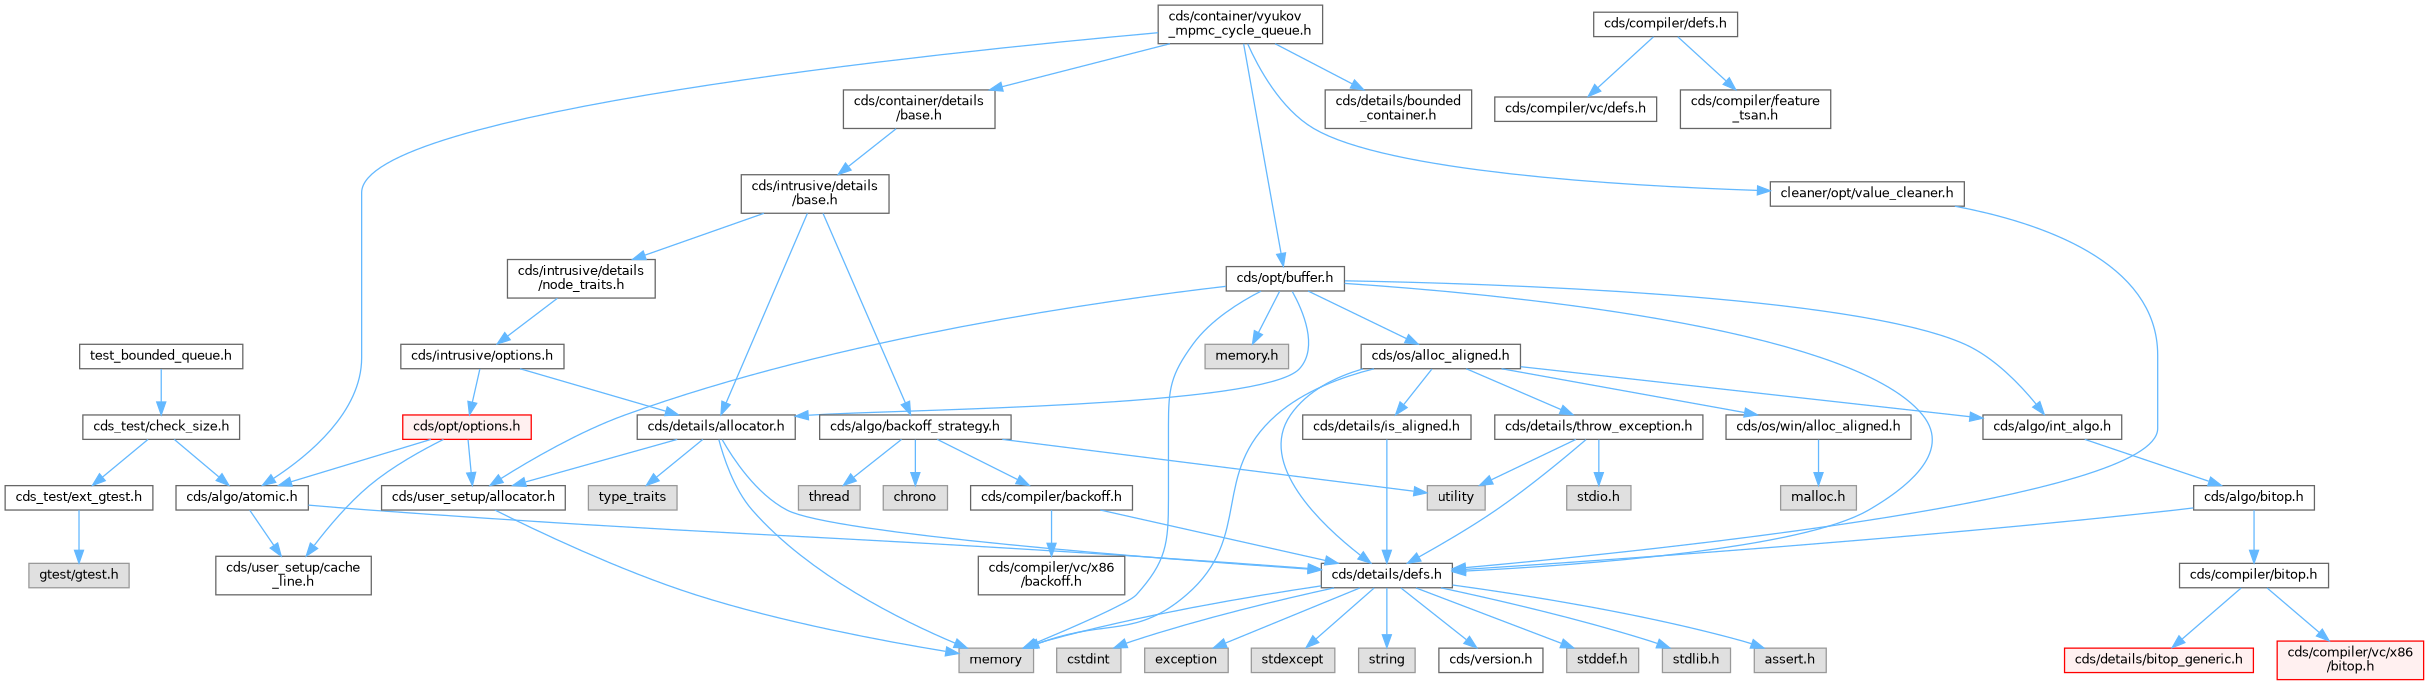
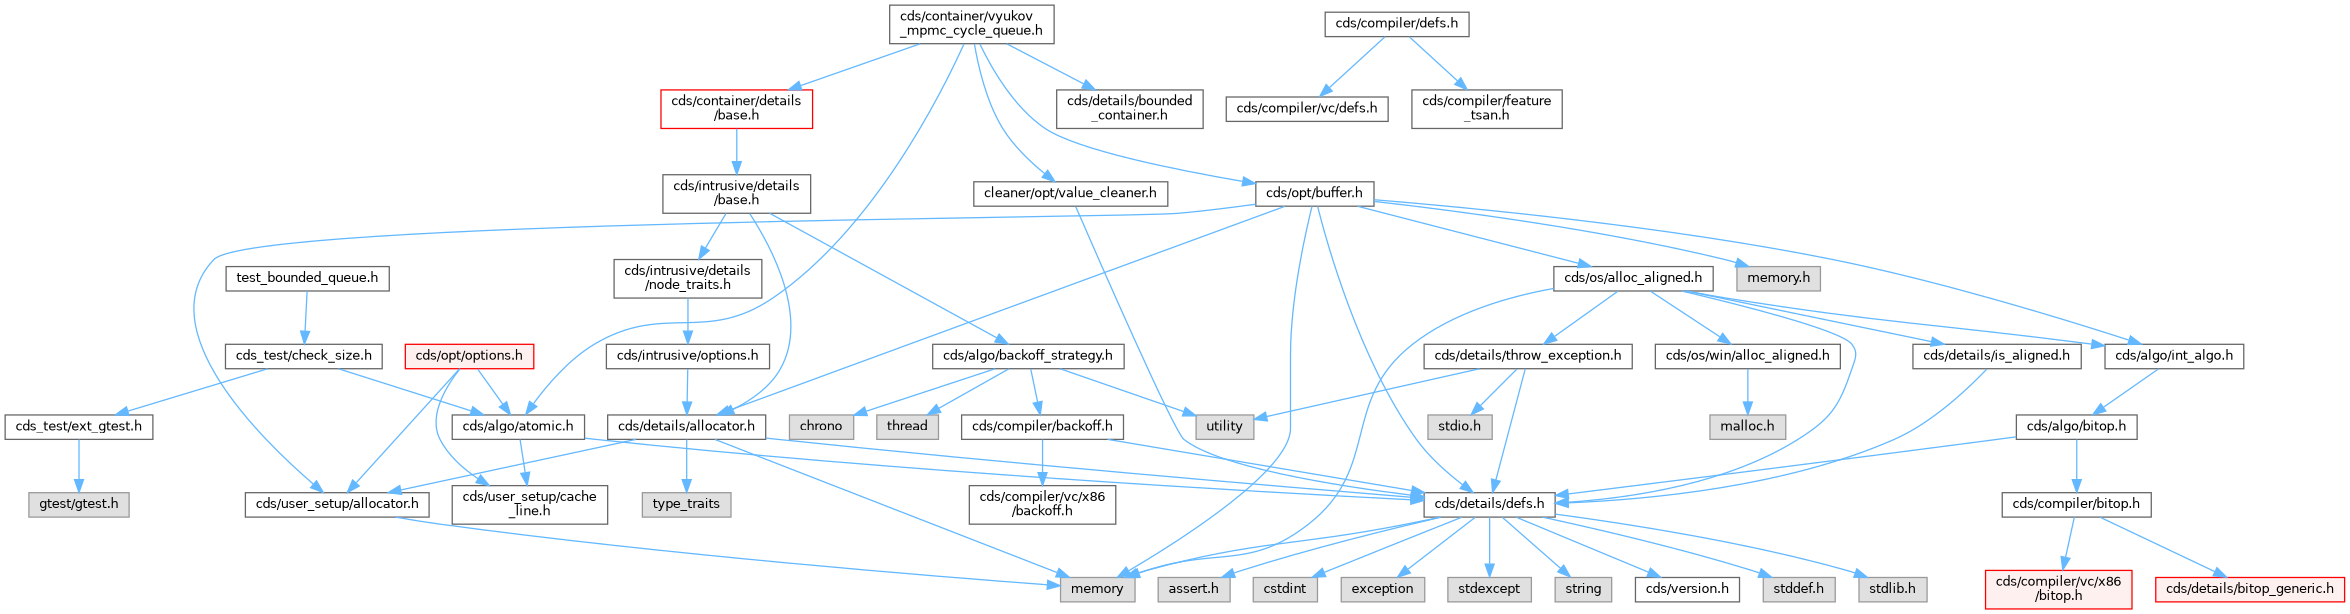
  digraph {
    node [color=grey40 fillcolor=white fontname=Helvetica fontsize=10 shape=box style=filled]
    edge [color=steelblue1 fontname=Helvetica fontsize=10 labelfontname=Helvetica labelfontsize=10 style=solid]
    n1 [height=0.2 label="test_bounded_queue.h" width=0.4]
    n2 [height=0.2 label="cds_test/check_size.h" width=0.4]
    n3 [height=0.2 label="cds/container/vyukov\l_mpmc_cycle_queue.h" width=0.4]
    n4 [height=0.2 label="cds/algo/atomic.h" width=0.4]
-   n5 [height=0.2 label="cds/container/details\l/base.h" width=0.4]
+   n5 [color=red height=0.2 label="cds/container/details\l/base.h" width=0.4]
    n6 [height=0.2 label="cds/opt/buffer.h" width=0.4]
    n7 [height=0.2 label="cleaner/opt/value_cleaner.h" width=0.4]
    n8 [height=0.2 label="cds/details/bounded\l_container.h" width=0.4]
    n9 [height=0.2 label="cds_test/ext_gtest.h" width=0.4]
    n10 [color=grey60 fillcolor="#E0E0E0" height=0.2 label="gtest/gtest.h" width=0.4]
    n11 [height=0.2 label="cds/details/defs.h" width=0.4]
    n12 [height=0.2 label="cds/user_setup/cache\l_line.h" width=0.4]
    n13 [color=grey60 fillcolor="#E0E0E0" height=0.2 label="stddef.h" width=0.4]
    n14 [color=grey60 fillcolor="#E0E0E0" height=0.2 label="stdlib.h" width=0.4]
    n15 [color=grey60 fillcolor="#E0E0E0" height=0.2 label="assert.h" width=0.4]
    n16 [color=grey60 fillcolor="#E0E0E0" height=0.2 label=cstdint width=0.4]
    n17 [color=grey60 fillcolor="#E0E0E0" height=0.2 label=exception width=0.4]
    n18 [color=grey60 fillcolor="#E0E0E0" height=0.2 label=stdexcept width=0.4]
    n19 [color=grey60 fillcolor="#E0E0E0" height=0.2 label=string width=0.4]
    n20 [color=grey60 fillcolor="#E0E0E0" height=0.2 label=memory width=0.4]
    n21 [height=0.2 label="cds/version.h" width=0.4]
    n22 [height=0.2 label="cds/compiler/defs.h" width=0.4]
    n23 [height=0.2 label="cds/compiler/vc/defs.h" width=0.4]
    n24 [height=0.2 label="cds/compiler/feature\l_tsan.h" width=0.4]
    n25 [height=0.2 label="cds/intrusive/details\l/base.h" width=0.4]
    n26 [height=0.2 label="cds/details/allocator.h" width=0.4]
    n27 [height=0.2 label="cds/user_setup/allocator.h" width=0.4]
    n28 [height=0.2 label="cds/os/alloc_aligned.h" width=0.4]
    n29 [height=0.2 label="cds/algo/int_algo.h" width=0.4]
    n30 [color=grey60 fillcolor="#E0E0E0" height=0.2 label="memory.h" width=0.4]
    n31 [height=0.2 label="cds/intrusive/details\l/node_traits.h" width=0.4]
    n32 [height=0.2 label="cds/algo/backoff_strategy.h" width=0.4]
    n33 [height=0.2 label="cds/intrusive/options.h" width=0.4]
    n34 [color=grey60 fillcolor="#E0E0E0" height=0.2 label=type_traits width=0.4]
    n35 [color=grey60 fillcolor="#E0E0E0" height=0.2 label=utility width=0.4]
    n36 [color=grey60 fillcolor="#E0E0E0" height=0.2 label=thread width=0.4]
    n37 [color=grey60 fillcolor="#E0E0E0" height=0.2 label=chrono width=0.4]
    n38 [height=0.2 label="cds/compiler/backoff.h" width=0.4]
    n39 [color=red fillcolor="#FFF0F0" height=0.2 label="cds/opt/options.h" width=0.4]
    n40 [height=0.2 label="cds/os/win/alloc_aligned.h" width=0.4]
    n41 [height=0.2 label="cds/details/is_aligned.h" width=0.4]
    n42 [height=0.2 label="cds/details/throw_exception.h" width=0.4]
    n43 [color=grey60 fillcolor="#E0E0E0" height=0.2 label="malloc.h" width=0.4]
    n44 [height=0.2 label="cds/algo/bitop.h" width=0.4]
    n45 [color=grey60 fillcolor="#E0E0E0" height=0.2 label="stdio.h" width=0.4]
    n46 [height=0.2 label="cds/compiler/bitop.h" width=0.4]
    n47 [color=red fillcolor="#FFF0F0" height=0.2 label="cds/compiler/vc/x86\l/bitop.h" width=0.4]
    n48 [color=red fillcolor="#FFF0F0" height=0.2 label="cds/details/bitop_generic.h" width=0.4]
    n49 [height=0.2 label="cds/compiler/vc/x86\l/backoff.h" width=0.4]
    n1 -> n2
    n2 -> n4
    n2 -> n9
    n3 -> n4
    n3 -> n5
    n3 -> n6
    n3 -> n7
    n3 -> n8
    n4 -> n11
    n4 -> n12
    n5 -> n25
    n6 -> n11
    n6 -> n20
    n6 -> n26
    n6 -> n27
    n6 -> n28
    n6 -> n29
    n6 -> n30
    n7 -> n11
    n9 -> n10
    n11 -> n13
    n11 -> n14
    n11 -> n15
    n11 -> n16
    n11 -> n17
    n11 -> n18
    n11 -> n19
    n11 -> n20
    n11 -> n21
    n22 -> n23
    n22 -> n24
    n25 -> n26
    n25 -> n31
    n25 -> n32
    n26 -> n11
    n26 -> n20
    n26 -> n27
    n26 -> n34
    n27 -> n20
    n28 -> n11
    n28 -> n20
    n28 -> n29
    n28 -> n40
    n28 -> n41
    n28 -> n42
    n29 -> n44
    n31 -> n33
    n32 -> n35
    n32 -> n36
    n32 -> n37
    n32 -> n38
    n33 -> n26
-   n33 -> n39
    n38 -> n11
    n38 -> n49
    n39 -> n4
    n39 -> n12
    n39 -> n27
    n40 -> n43
    n41 -> n11
    n42 -> n11
    n42 -> n35
    n42 -> n45
    n44 -> n11
    n44 -> n46
    n46 -> n47
    n46 -> n48
  }
